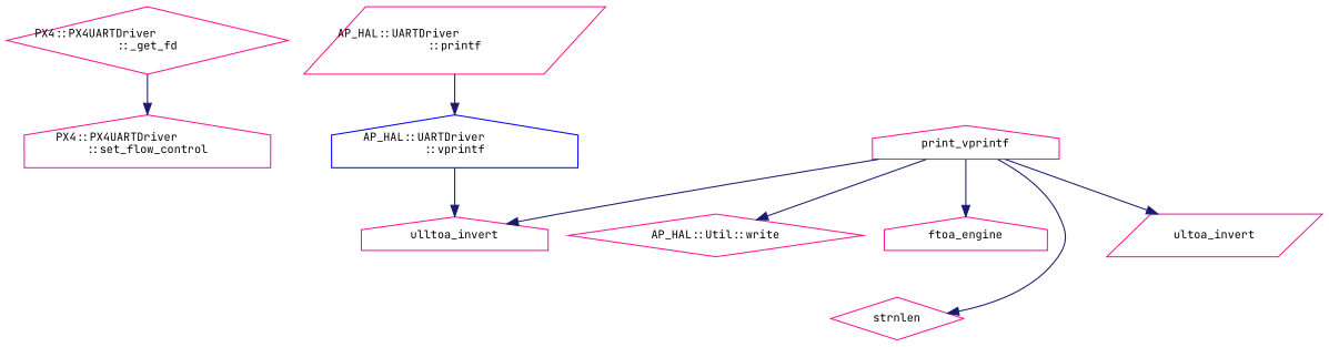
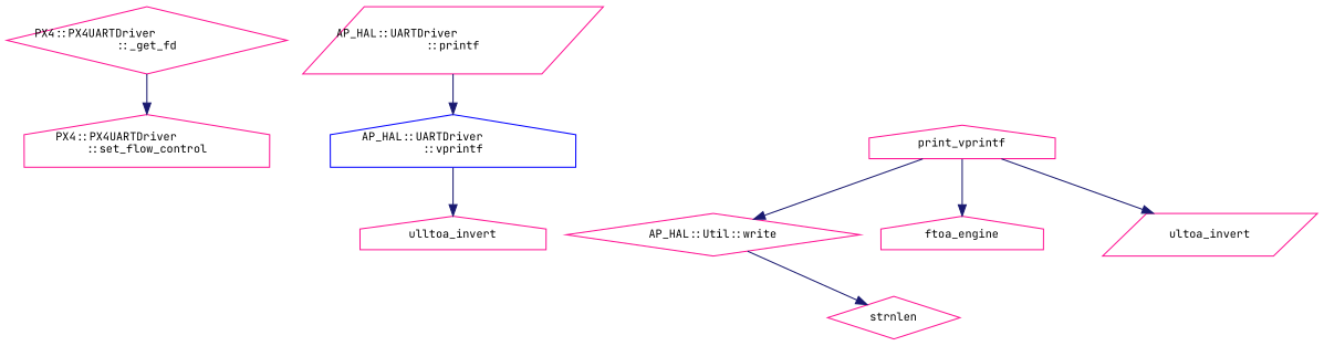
  digraph {
    fontname="JetBrains Mono"
    rankdir=TB
    node [color=deeppink fillcolor=white fontname="JetBrains Mono" fontsize=10 shape=house style=filled]
    edge [color=midnightblue fontname="JetBrains Mono" fontsize=10 labelfontname=Helvetica labelfontsize=10 style=solid]
    n1 [height=0.2 label="PX4::PX4UARTDriver\l::_get_fd" shape=diamond width=0.4]
    n2 [height=0.2 label="PX4::PX4UARTDriver\l::set_flow_control" width=0.4]
    n3 [height=0.2 label="AP_HAL::UARTDriver\l::printf" shape=parallelogram width=0.4]
    n4 [color=blue height=0.2 label="AP_HAL::UARTDriver\l::vprintf" width=0.4]
    n5 [height=0.2 label=ulltoa_invert width=0.4]
    n6 [height=0.2 label=print_vprintf width=0.4]
    n7 [height=0.2 label="AP_HAL::Util::write" shape=diamond width=0.4]
    n8 [height=0.2 label=ftoa_engine width=0.4]
    n9 [height=0.2 label=strnlen shape=diamond width=0.4]
    n10 [height=0.2 label=ultoa_invert shape=parallelogram width=0.4]
    n1 -> n2
    n3 -> n4
    n4 -> n5
-   n6 -> n5
    n6 -> n7
    n6 -> n8
-   n6 -> n9
+   n7 -> n9
    n6 -> n10
  }
